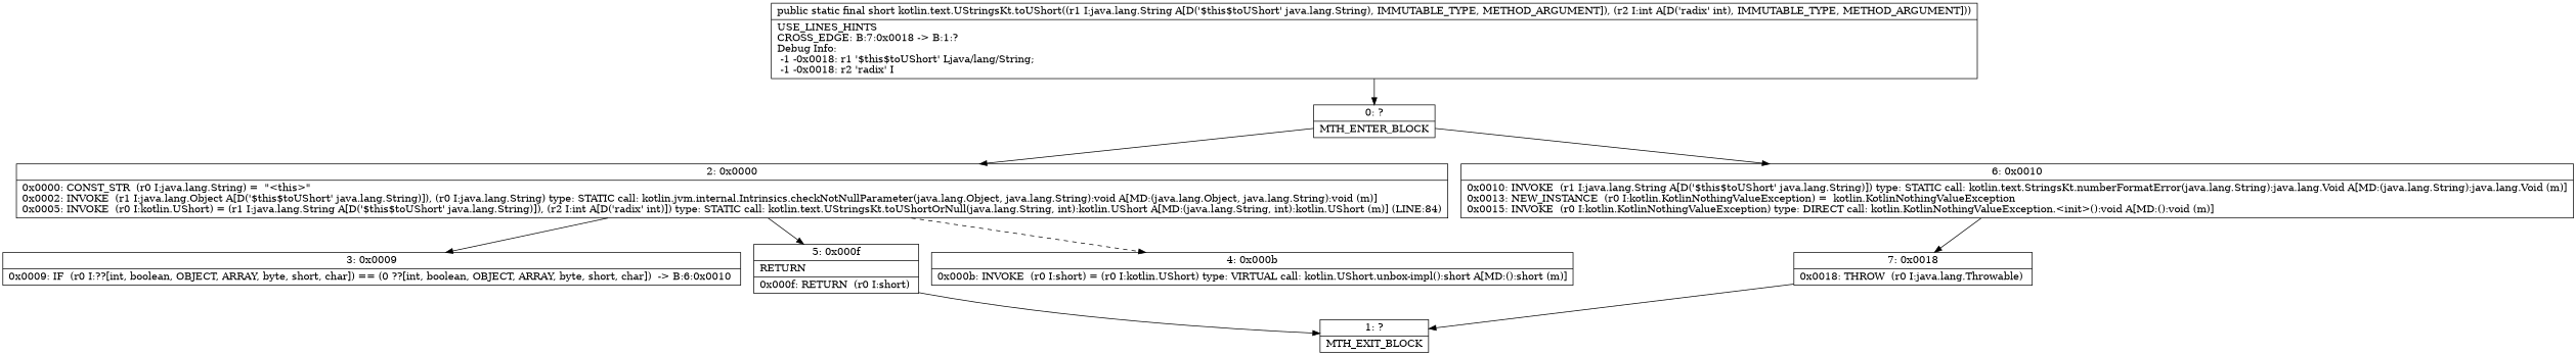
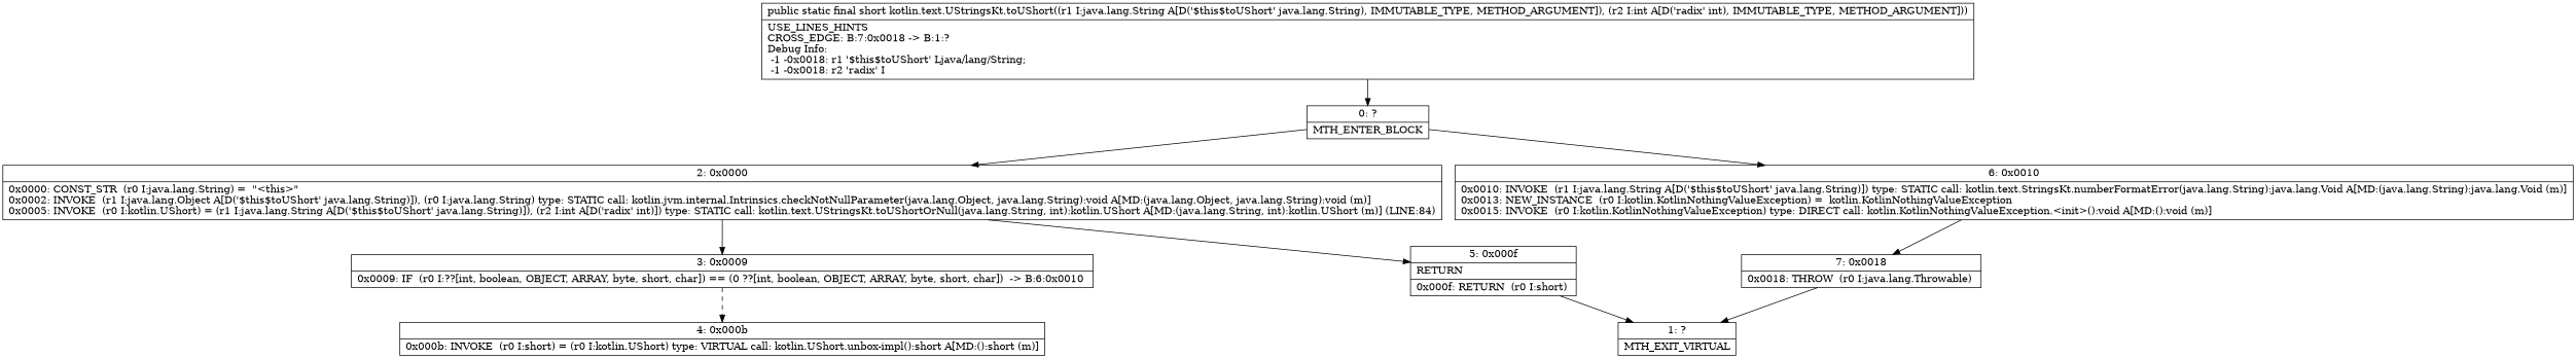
  digraph {
    node [shape=record]
    n1 [label="{0\:\ ?|MTH_ENTER_BLOCK\l}"]
    n2 [label="{2\:\ 0x0000|0x0000: CONST_STR  (r0 I:java.lang.String) =  \"\<this\>\" \l0x0002: INVOKE  (r1 I:java.lang.Object A[D('$this$toUShort' java.lang.String)]), (r0 I:java.lang.String) type: STATIC call: kotlin.jvm.internal.Intrinsics.checkNotNullParameter(java.lang.Object, java.lang.String):void A[MD:(java.lang.Object, java.lang.String):void (m)]\l0x0005: INVOKE  (r0 I:kotlin.UShort) = (r1 I:java.lang.String A[D('$this$toUShort' java.lang.String)]), (r2 I:int A[D('radix' int)]) type: STATIC call: kotlin.text.UStringsKt.toUShortOrNull(java.lang.String, int):kotlin.UShort A[MD:(java.lang.String, int):kotlin.UShort (m)] (LINE:84)\l}"]
    n3 [label="{6\:\ 0x0010|0x0010: INVOKE  (r1 I:java.lang.String A[D('$this$toUShort' java.lang.String)]) type: STATIC call: kotlin.text.StringsKt.numberFormatError(java.lang.String):java.lang.Void A[MD:(java.lang.String):java.lang.Void (m)]\l0x0013: NEW_INSTANCE  (r0 I:kotlin.KotlinNothingValueException) =  kotlin.KotlinNothingValueException \l0x0015: INVOKE  (r0 I:kotlin.KotlinNothingValueException) type: DIRECT call: kotlin.KotlinNothingValueException.\<init\>():void A[MD:():void (m)]\l}"]
    n4 [label="{3\:\ 0x0009|0x0009: IF  (r0 I:??[int, boolean, OBJECT, ARRAY, byte, short, char]) == (0 ??[int, boolean, OBJECT, ARRAY, byte, short, char])  \-\> B:6:0x0010 \l}"]
    n5 [label="{5\:\ 0x000f|RETURN\l|0x000f: RETURN  (r0 I:short) \l}"]
    n6 [label="{4\:\ 0x000b|0x000b: INVOKE  (r0 I:short) = (r0 I:kotlin.UShort) type: VIRTUAL call: kotlin.UShort.unbox\-impl():short A[MD:():short (m)]\l}"]
    n7 [label="{7\:\ 0x0018|0x0018: THROW  (r0 I:java.lang.Throwable) \l}"]
-   n8 [label="{1\:\ ?|MTH_EXIT_BLOCK\l}"]
+   n8 [label="{1\:\ ?|MTH_EXIT_VIRTUAL\l}"]
    n9 [label="{public static final short kotlin.text.UStringsKt.toUShort((r1 I:java.lang.String A[D('$this$toUShort' java.lang.String), IMMUTABLE_TYPE, METHOD_ARGUMENT]), (r2 I:int A[D('radix' int), IMMUTABLE_TYPE, METHOD_ARGUMENT]))  | USE_LINES_HINTS\lCROSS_EDGE: B:7:0x0018 \-\> B:1:?\lDebug Info:\l  \-1 \-0x0018: r1 '$this$toUShort' Ljava\/lang\/String;\l  \-1 \-0x0018: r2 'radix' I\l}"]
    n1 -> n2
    n1 -> n3
    n2 -> n4
    n2 -> n5
    n3 -> n7
-   n2 -> n6 [style=dashed]
+   n4 -> n6 [style=dashed]
    n5 -> n8
    n7 -> n8
    n9 -> n1
  }
